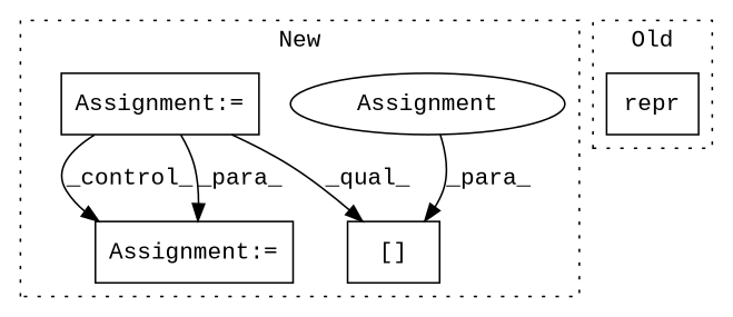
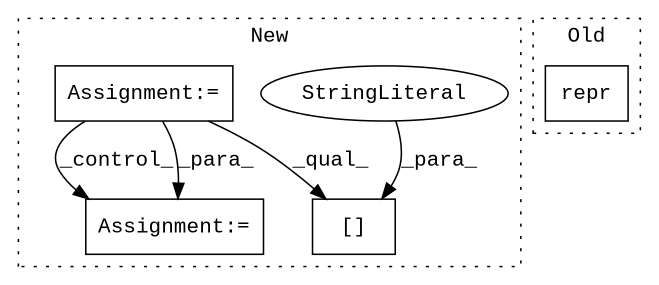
  digraph {
    fontname="Liberation Mono"
    node [a=7 shape=box fontname="Liberation Mono"]
    edge [fontname="Liberation Mono"]
    n1 [a=2 l="39,1" label="[]" s="759,815"]
-   n2 [a=45 l=17 label=Assignment s=798 shape=ellipse]
+   n2 [a=45 l=17 label=StringLiteral s=798 shape=ellipse]
    n3 [l=1 label="Assignment:=" s=692]
    n4 [l=2 label="Assignment:=" s=952]
    n5 [a=32 l="5,1" label=repr s="714,725"]
    subgraph cluster_1 {
      label=New
      style=dotted
      n1
      n2
      n3
      n4
    }
    subgraph cluster_2 {
      label=Old
      style=dotted
      n5
    }
    n2 -> n1 [label=_para_]
    n3 -> n1 [label=_qual_]
    n3 -> n4 [label=_control_]
    n3 -> n4 [label=_para_]
  }
